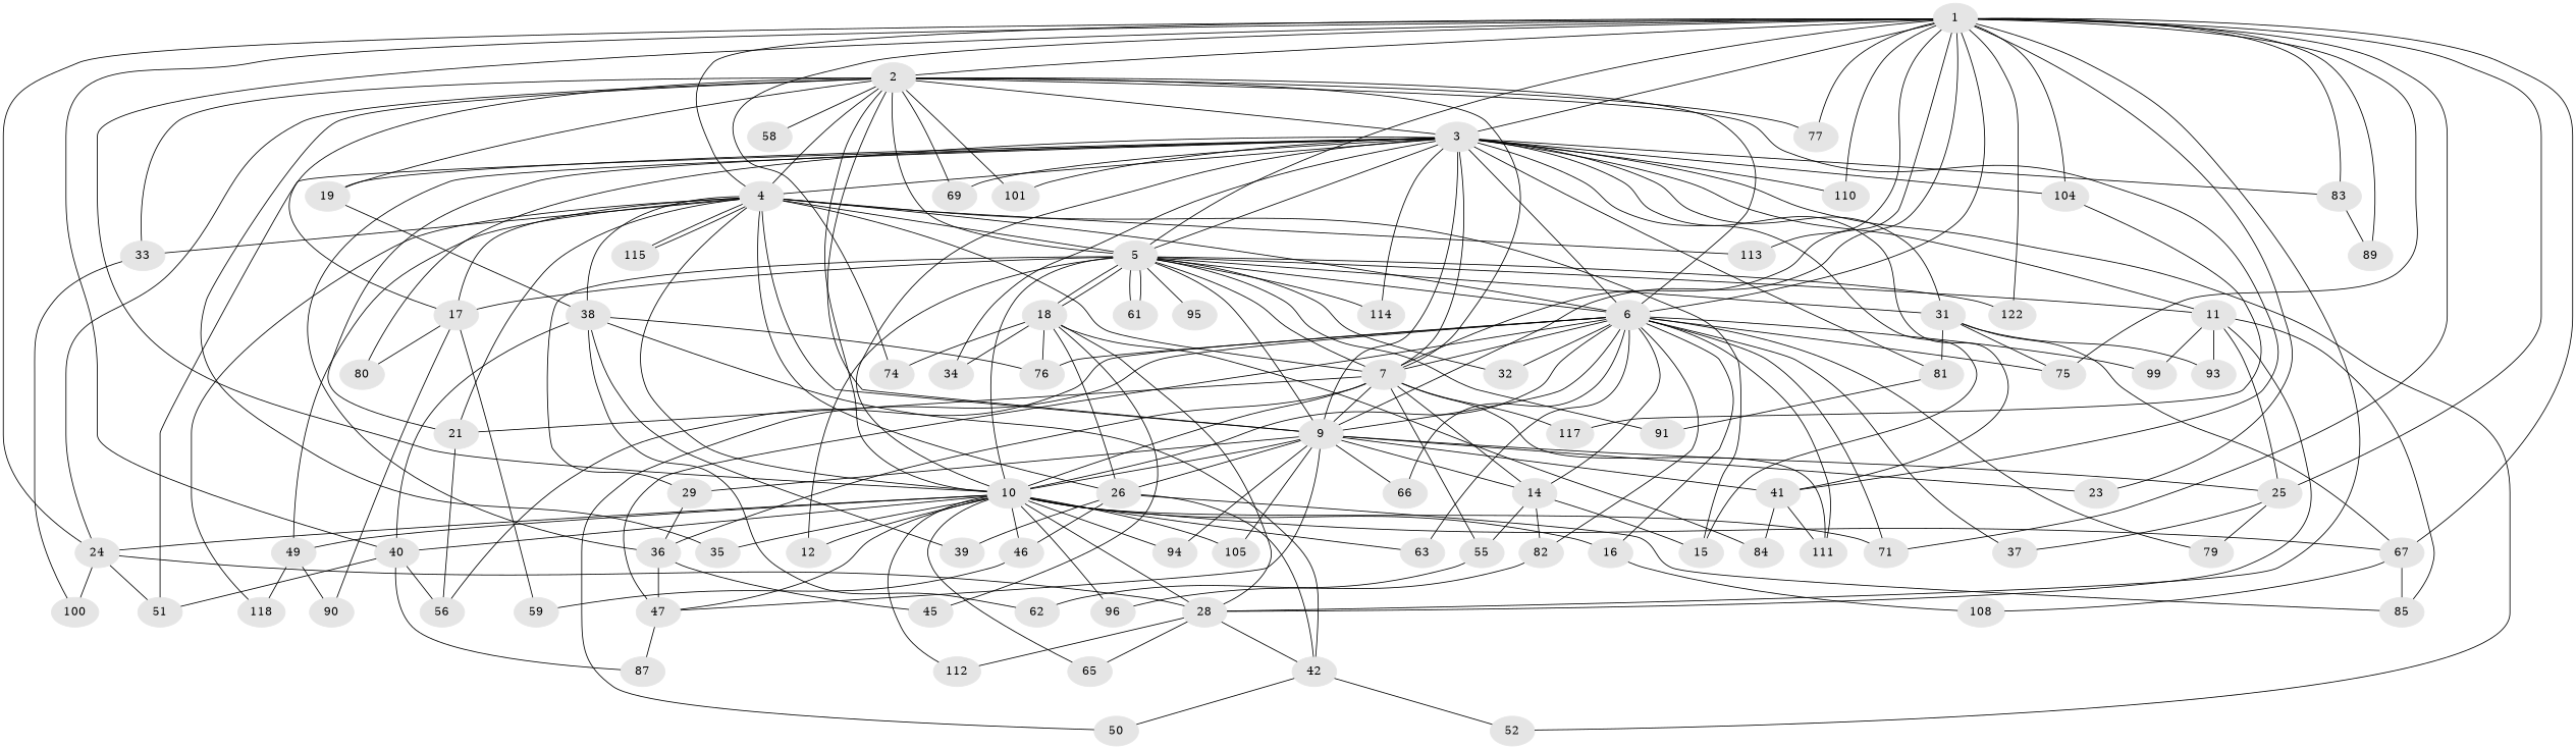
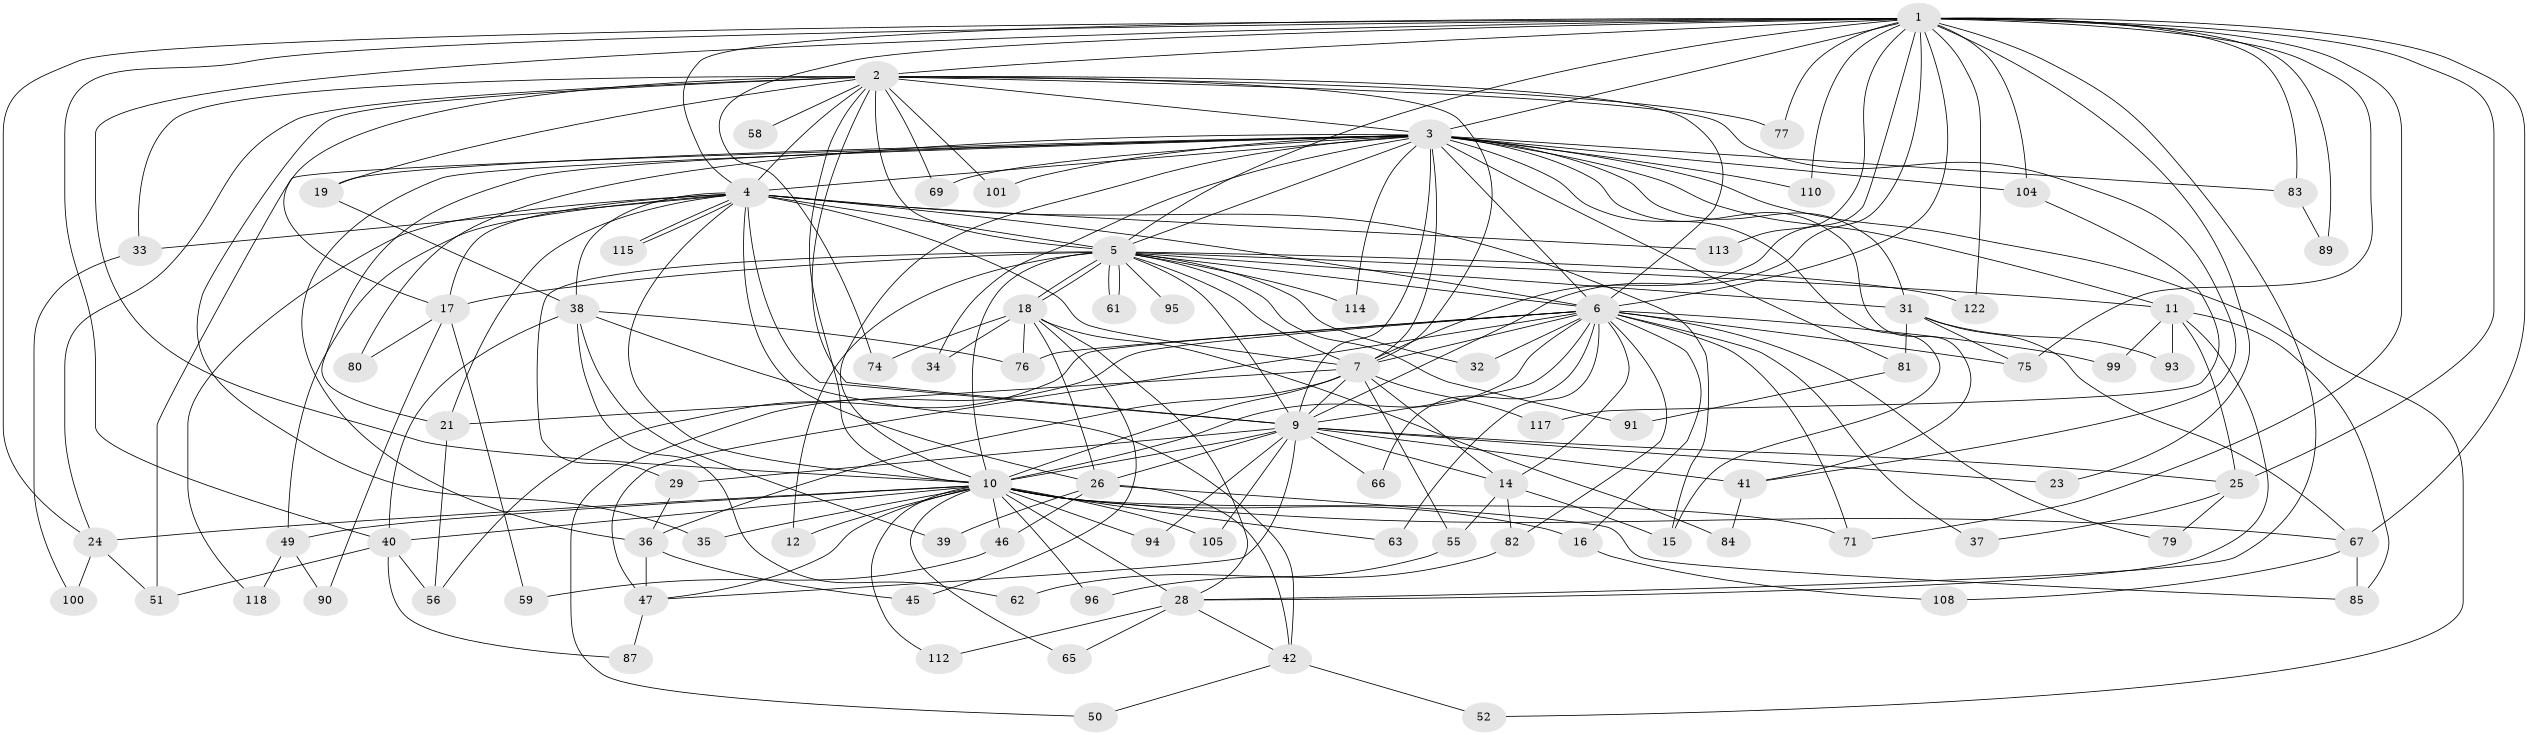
  graph {
    node [color=gray90 style=filled]
    1 [super="+27"]
    2 [super="+20"]
    3 [super="+13"]
    4 [super="+109"]
    5 [super="+22"]
    6 [super="+8"]
    7 [super="+72"]
    9 [super="+102"]
    10 [super="+57"]
    23
    24 [super="+92"]
    25
    28 [super="+60"]
    40 [super="+48"]
    67 [super="+73"]
    71 [super="+116"]
    74
    75
    77
    83
    89
    104
    110
    113
    122
    17 [super="+30"]
    19
    33
    35
    41 [super="+68"]
    58
    69
    101
    11 [super="+43"]
    15 [super="+97"]
    21 [super="+64"]
    31 [super="+106"]
    34
    36 [super="+98"]
    51 [super="+78"]
    52
    80
    81
    114
    26 [super="+86"]
    38 [super="+121"]
    49
    115
    118
    12
    18 [super="+88"]
    29 [super="+120"]
    32
    61
    91
    95
    14 [super="+44"]
    16
    37
    47 [super="+54"]
    50
    56 [super="+103"]
    63
    66
    76
    79
    82
    99
-   111 [super="+119"]
    55
    117
    94
    105
    46
    65
    96
    112
    100
    42 [super="+70"]
    87
    85 [super="+107"]
    108
    59
    90
    84
    93
    45
    39
    62
    1 -- 2
    1 -- 3
    1 -- 4
    1 -- 5
    1 -- 6 [weight=2]
    1 -- 7
    1 -- 9
    1 -- 10
    1 -- 23
    1 -- 24
    1 -- 25
    1 -- 28
    1 -- 40
    1 -- 67
    1 -- 71
    1 -- 74
    1 -- 75
    1 -- 77
    1 -- 83
    1 -- 89
    1 -- 104
    1 -- 110
    1 -- 113
    1 -- 122
    2 -- 3
    2 -- 4
    2 -- 5
    2 -- 6 [weight=2]
    2 -- 7
    2 -- 9
    2 -- 10
    2 -- 24
    2 -- 77
    2 -- 17
    2 -- 19 [weight=2]
    2 -- 33
    2 -- 35
    2 -- 41 [weight=2]
    2 -- 58 [weight=2]
    2 -- 69
    2 -- 101
    3 -- 4 [weight=2]
    3 -- 5
    3 -- 6 [weight=2]
    3 -- 7 [weight=2]
    3 -- 9
    3 -- 10
    3 -- 83
    3 -- 104
    3 -- 110
    3 -- 19
    3 -- 41
    3 -- 69
    3 -- 101
    3 -- 11 [weight=2]
    3 -- 15
    3 -- 21
    3 -- 31
    3 -- 34
    3 -- 36
    3 -- 51
    3 -- 52
    3 -- 80
    3 -- 81
    3 -- 114
    4 -- 5 [weight=2]
    4 -- 6 [weight=2]
    4 -- 7
    4 -- 9
    4 -- 10
    4 -- 113
    4 -- 17
    4 -- 33
    4 -- 15
    4 -- 21
    4 -- 26
    4 -- 38
    4 -- 49
    4 -- 115
    4 -- 115
    4 -- 118
    5 -- 6 [weight=2]
    5 -- 7
    5 -- 9
    5 -- 10
    5 -- 122
    5 -- 17
    5 -- 11
    5 -- 31
    5 -- 114
    5 -- 12
    5 -- 18 [weight=2]
    5 -- 18
    5 -- 29
    5 -- 32
    5 -- 61
    5 -- 61
    5 -- 91
    5 -- 95
    6 -- 7 [weight=2]
    6 -- 9 [weight=2]
    6 -- 10 [weight=2]
    6 -- 71
    6 -- 75
    6 -- 32
    6 -- 14
    6 -- 16
    6 -- 37
    6 -- 47
    6 -- 50
    6 -- 56
    6 -- 63
    6 -- 66
    6 -- 76
    6 -- 79
    6 -- 82
    6 -- 99
-   6 -- 111
    7 -- 9
    7 -- 10
    7 -- 21
    7 -- 36
    7 -- 14
-   7 -- 111
    7 -- 55
    7 -- 117
    9 -- 10
    9 -- 23
    9 -- 25
    9 -- 41
    9 -- 26
    9 -- 29
    9 -- 14
    9 -- 47
    9 -- 66
    9 -- 94
    9 -- 105
    10 -- 24
    10 -- 28
    10 -- 40
    10 -- 67
    10 -- 71
    10 -- 35
    10 -- 49
    10 -- 12
    10 -- 16
    10 -- 47
    10 -- 63
    10 -- 94
    10 -- 105
    10 -- 46
    10 -- 65
    10 -- 96
    10 -- 112
-   24 -- 28
    24 -- 51
    24 -- 100
    25 -- 37
    25 -- 79
    28 -- 65
    28 -- 112
    28 -- 42
    40 -- 51
    40 -- 56
    40 -- 87
    67 -- 85
    67 -- 108
    83 -- 89
    104 -- 117
    17 -- 80
    17 -- 59
    17 -- 90
    19 -- 38
    33 -- 100
-   41 -- 111
    41 -- 84
    11 -- 25
    11 -- 28
    11 -- 99
    11 -- 85
    11 -- 93
    21 -- 56
    31 -- 67
    31 -- 75
    31 -- 81
    31 -- 93
    36 -- 47
    36 -- 45
    81 -- 91
    26 -- 46
    26 -- 42
    26 -- 85
    26 -- 39
    38 -- 40
    38 -- 76
    38 -- 42
    38 -- 39
    38 -- 62
    49 -- 118
    49 -- 90
    18 -- 28
    18 -- 74
    18 -- 34
    18 -- 26
    18 -- 76
    18 -- 84
    18 -- 45
    29 -- 36
    14 -- 15
    14 -- 82
    14 -- 55
    16 -- 108
    47 -- 87
    82 -- 96
    55 -- 62
    46 -- 59
    42 -- 52
    42 -- 50
  }
